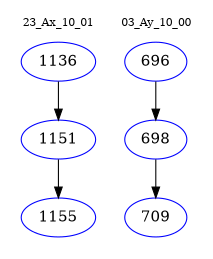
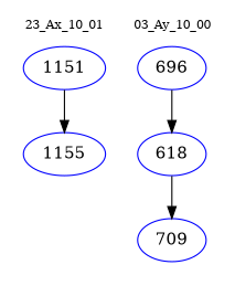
  digraph {
    node [color=blue]
    edge [color=black]
-   n1 [label=1136]
    n2 [label=1151]
    n3 [label=1155]
    n4 [label=696]
-   n5 [label=698]
+   n5 [label=618]
    n6 [label=709]
    subgraph cluster_1 {
      color=white
      fontsize=10
      label="23_Ax_10_01"
-     n1
      n2
      n3
    }
    subgraph cluster_2 {
      color=white
      fontsize=10
      label="03_Ay_10_00"
      n4
      n5
      n6
    }
-   n1 -> n2
    n2 -> n3
    n4 -> n5
    n5 -> n6
  }
